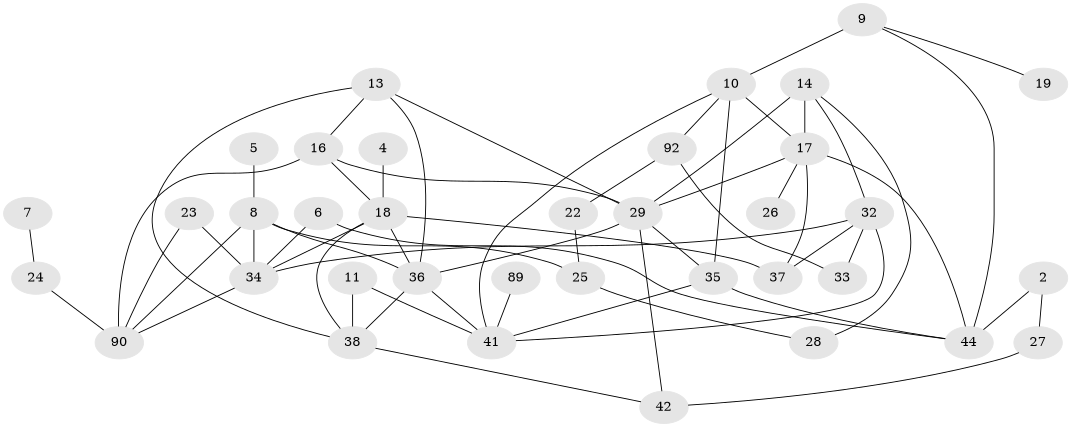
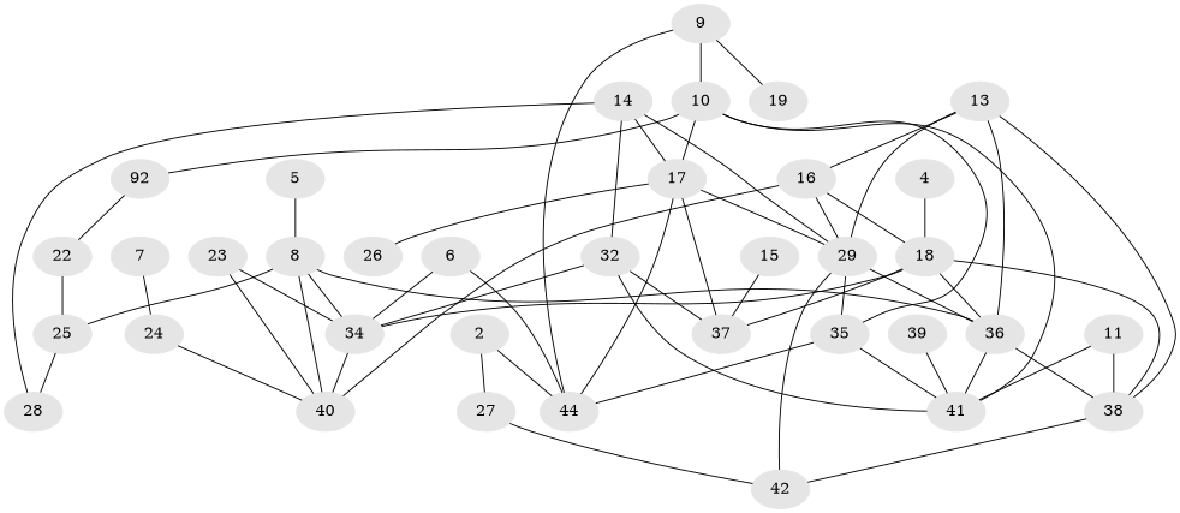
  graph {
    node [color=gray90 style=filled]
    edge [weight=1.0]
    2
    27
    44
    42
    4
    18
    34
    36
    38
    37
    5
    8
    25
-   40 [label=90]
+   40
    6
    7
    24
    28
    41
    9
    10
    19
    n23 [label=92]
    17
    35
    22
-   33
    29
    26
    11
    13
    16
    14
    32
+   15
    23
-   39 [label=89]
+   39
    2 -- 27
    2 -- 44 [weight=2.0]
    27 -- 42
    4 -- 18
    18 -- 34
    18 -- 36
    18 -- 38
    18 -- 37
    34 -- 40
    36 -- 38
    36 -- 41
    38 -- 42
    5 -- 8
    8 -- 34
    8 -- 36
    8 -- 25
    8 -- 40
    25 -- 28
    6 -- 44
    6 -- 34
    7 -- 24
    24 -- 40
    9 -- 44
    9 -- 10 [weight=2.0]
    9 -- 19
    10 -- 41
    10 -- n23
    10 -- 17
    10 -- 35
    n23 -- 22
-   n23 -- 33
    17 -- 44
    17 -- 37
    17 -- 29
    17 -- 26
    35 -- 44
    35 -- 41
    22 -- 25
    29 -- 42
    29 -- 36
    29 -- 35
    11 -- 38
    11 -- 41
    13 -- 36
    13 -- 38
    13 -- 29
    13 -- 16
    16 -- 18
    16 -- 40 [weight=2.0]
    16 -- 29
    14 -- 28
    14 -- 17
    14 -- 29 [weight=2.0]
    14 -- 32
    32 -- 34
    32 -- 37
    32 -- 41
-   32 -- 33
+   15 -- 37
    23 -- 34 [weight=2.0]
    23 -- 40
    39 -- 41
  }
